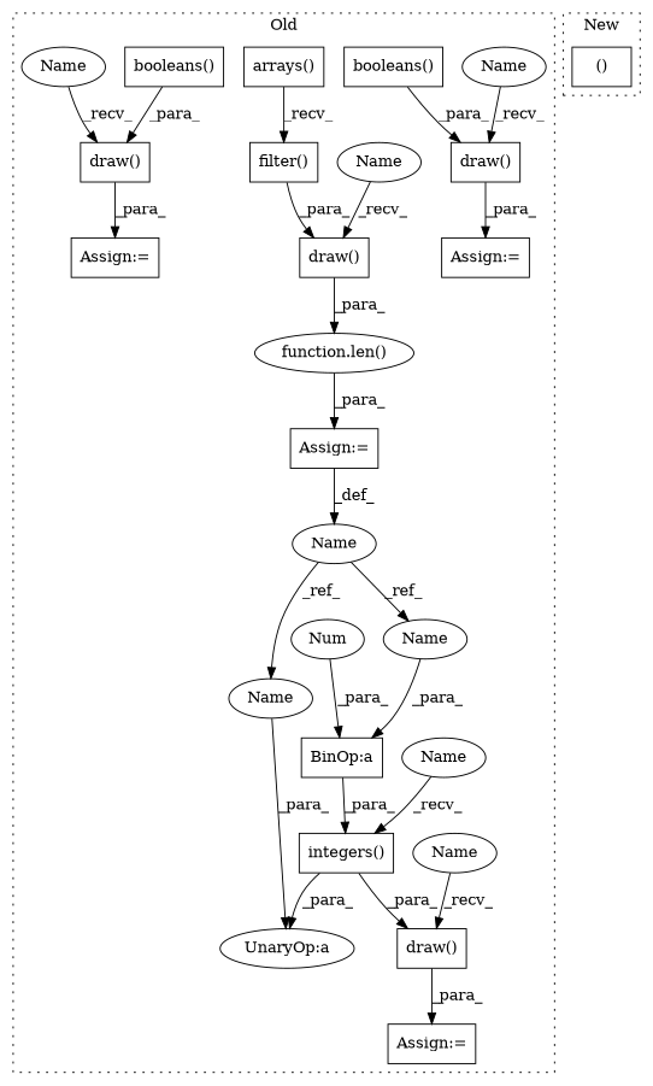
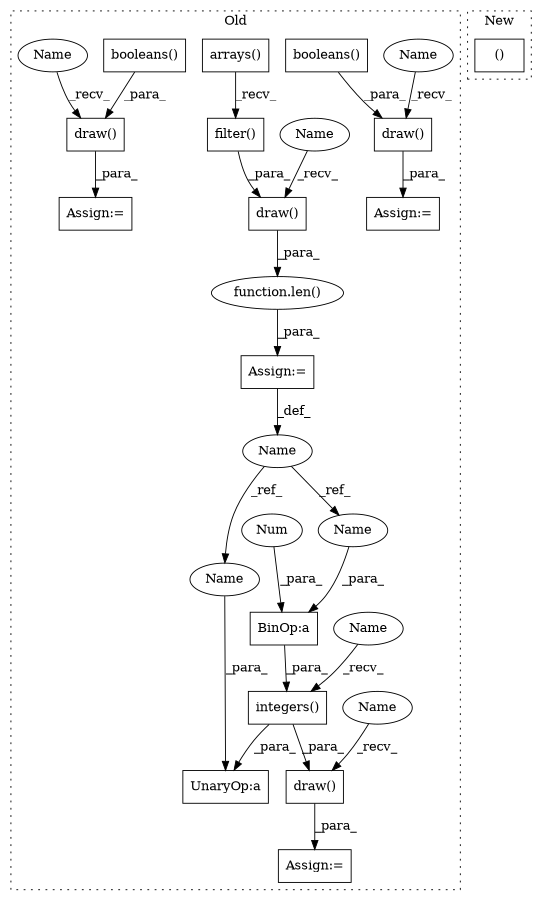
  digraph {
    node [a=75 l=4 shape=box]
    n1 [l="12,1" label="integers()" s="2357,2384"]
    n2 [l="10,1" label="draw()" s="2347,2385"]
    n3 [a=68 l=3 label="Assign:=" s=2344]
    n4 [l="10,1" label="draw()" s="2442,2465"]
    n5 [a=68 l=3 label="Assign:=" s=2439]
    n6 [l="10,1" label="draw()" s="2404,2427"]
    n7 [a=68 l=3 label="Assign:=" s=2401]
    n8 [l=13 label="booleans()" s=2414]
-   n9 [a=61 l=5 label="UnaryOp:a" s=2369 shape=ellipse]
+   n9 [a=61 l=5 label="UnaryOp:a" s=2369]
    n10 [a=82 l=3 label="BinOp:a" s=2380]
    n11 [a=87 label=Name s=2316 shape=ellipse]
    n12 [l="77,10" label="filter()" s="2184,2294"]
    n13 [l=56 label="arrays()" s=2184]
    n14 [l=13 label="booleans()" s=2452]
    n15 [a=76 l=1 label=Num s=2383 shape=ellipse]
    n16 [l="19,6" label="draw()" s="2165,2304"]
    n17 [a=68 l=3 label="Assign:=" s=2320]
    n18 [l="4,1" label="function.len()" s="2323,2334" shape=ellipse]
    n19 [a=87 label=Name s=2347 shape=ellipse]
    n20 [a=87 label=Name s=2442 shape=ellipse]
    n21 [a=87 label=Name s=2404 shape=ellipse]
    n22 [a=87 label=Name s=2165 shape=ellipse]
    n23 [a=87 label=Name s=2370 shape=ellipse]
    n24 [a=87 label=Name s=2376 shape=ellipse]
    n25 [a=87 l=2 label=Name s=2357 shape=ellipse]
    n26 [a=54 l=9 label="()" s=2015]
    subgraph cluster_1 {
      label=Old
      style=dotted
      n1
      n2
      n3
      n4
      n5
      n6
      n7
      n8
      n9
      n10
      n11
      n12
      n13
      n14
      n15
      n16
      n17
      n18
      n19
      n20
      n21
      n22
      n23
      n24
      n25
    }
    subgraph cluster_2 {
      label=New
      style=dotted
      n26
    }
    n1 -> n2 [label=_para_]
    n1 -> n9 [label=_para_]
    n2 -> n3 [label=_para_]
    n4 -> n5 [label=_para_]
    n6 -> n7 [label=_para_]
    n8 -> n6 [label=_para_]
    n10 -> n1 [label=_para_]
    n11 -> n23 [label=_ref_]
    n11 -> n24 [label=_ref_]
    n12 -> n16 [label=_para_]
    n13 -> n12 [label=_recv_]
    n14 -> n4 [label=_para_]
    n15 -> n10 [label=_para_]
    n16 -> n18 [label=_para_]
    n17 -> n11 [label=_def_]
    n18 -> n17 [label=_para_]
    n19 -> n2 [label=_recv_]
    n20 -> n4 [label=_recv_]
    n21 -> n6 [label=_recv_]
    n22 -> n16 [label=_recv_]
    n23 -> n9 [label=_para_]
    n24 -> n10 [label=_para_]
    n25 -> n1 [label=_recv_]
  }
